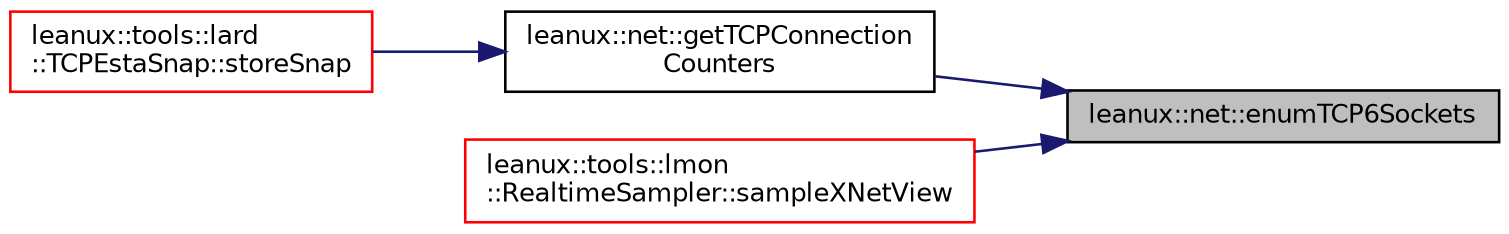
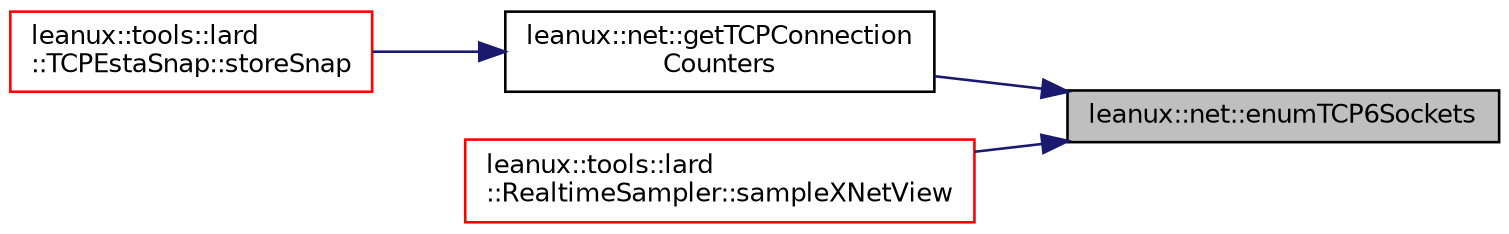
  digraph {
    rankdir=RL
    node [color=black fontname=Helvetica fontsize=10 shape=record]
    edge [color=midnightblue dir=back fontname=Helvetica fontsize=10 labelfontname=Helvetica labelfontsize=10 style=solid]
    n1 [fillcolor=grey75 fontcolor=black height=0.2 label="leanux::net::enumTCP6Sockets" style=filled width=0.4]
    n2 [height=0.2 label="leanux::net::getTCPConnection\lCounters" width=0.4]
-   n3 [color=red height=0.2 label="leanux::tools::lmon\l::RealtimeSampler::sampleXNetView" width=0.4]
+   n3 [color=red height=0.2 label="leanux::tools::lard\l::RealtimeSampler::sampleXNetView" width=0.4]
    n4 [color=red height=0.2 label="leanux::tools::lard\l::TCPEstaSnap::storeSnap" width=0.4]
    n1 -> n2
    n1 -> n3
    n2 -> n4
  }
